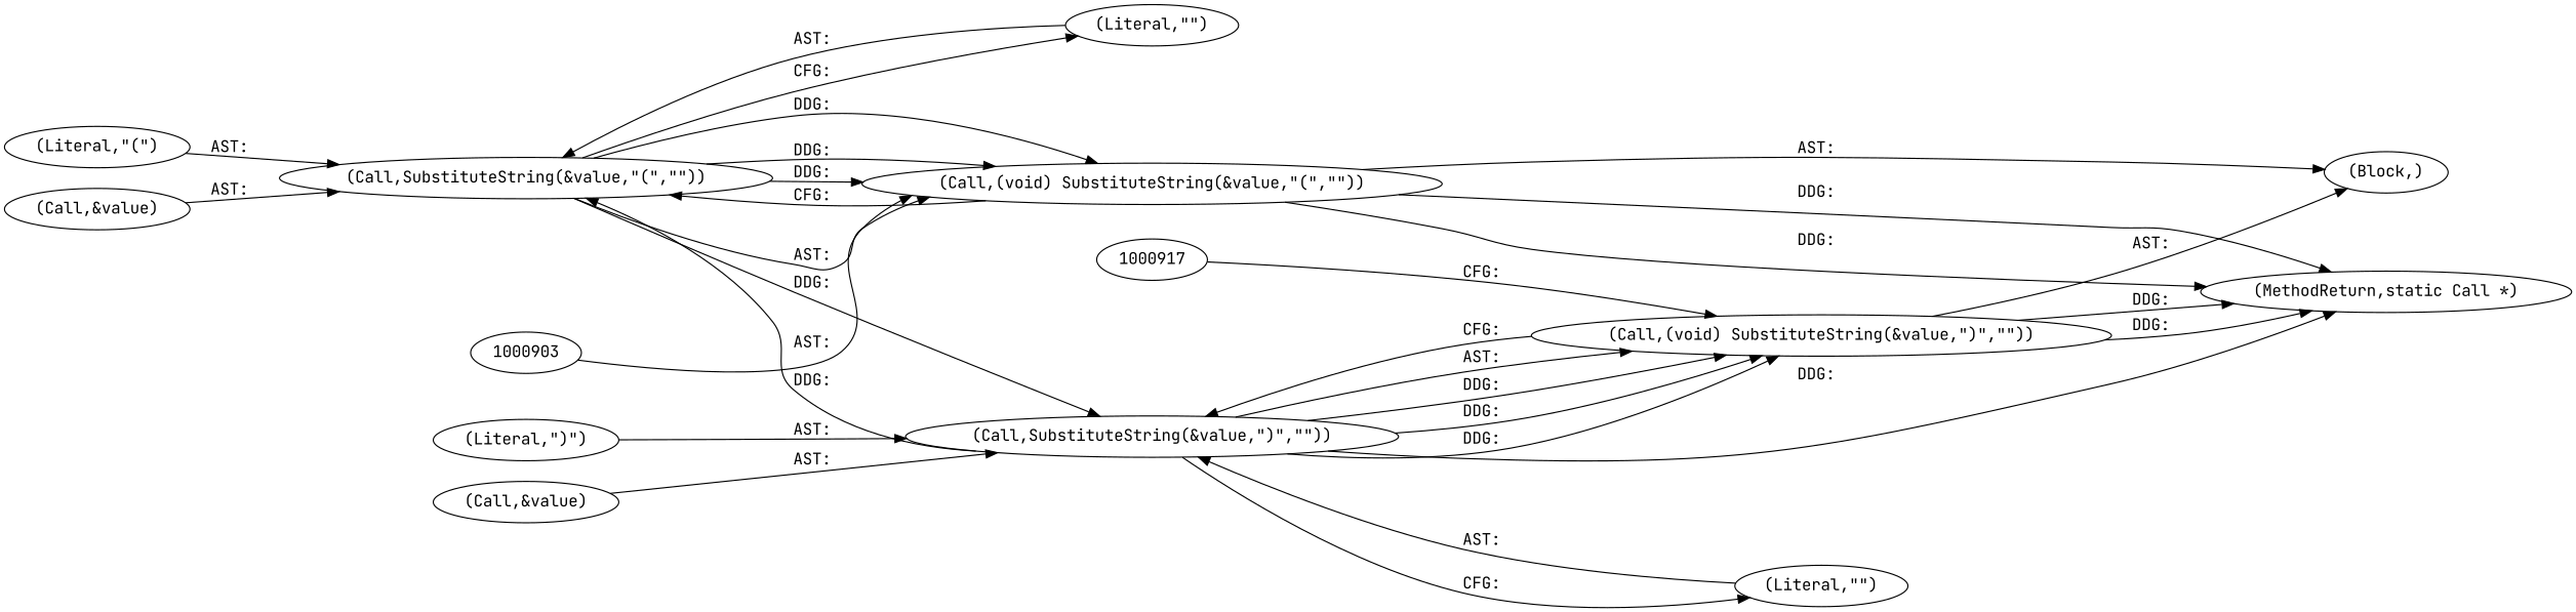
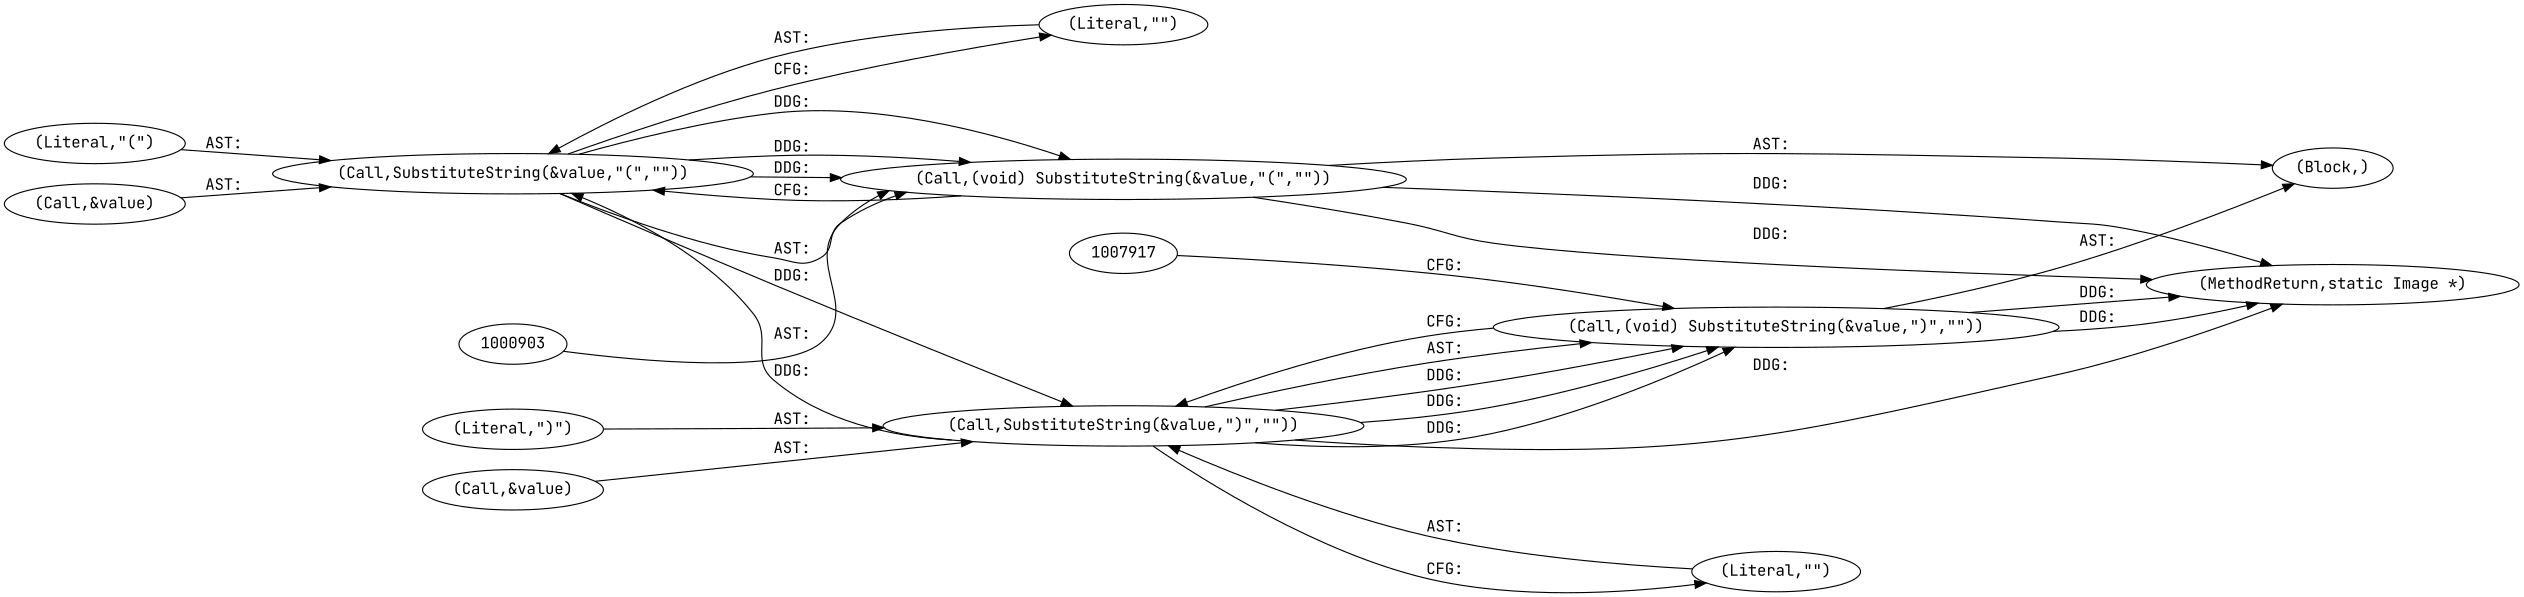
  digraph {
    fontname="JetBrains Mono"
    rankdir=LR
    node [fontname="JetBrains Mono"]
    edge [fontname="JetBrains Mono"]
    n1 [label="(Call,SubstituteString(&value,\"(\",\"\"))"]
    n2 [label="(Call,SubstituteString(&value,\")\",\"\"))"]
    n3 [label="(Call,(void) SubstituteString(&value,\"(\",\"\"))"]
    n4 [label="(Literal,\"\")"]
    n5 [label="(Call,(void) SubstituteString(&value,\")\",\"\"))"]
-   n6 [label="(MethodReturn,static Call *)"]
+   n6 [label="(MethodReturn,static Image *)"]
    n7 [label="(Literal,\"\")"]
    n8 [label="(Block,)"]
    n9 [label="(Literal,\"(\")"]
    n10 [label="(Call,&value)"]
    n11 [label="(Call,&value)"]
    n12 [label="(Literal,\")\")"]
    1000903
-   1000917
+   1000917 [label=1007917]
    n1 -> n2 [label="DDG: "]
    n1 -> n3 [label="AST: "]
    n1 -> n3 [label="DDG: "]
    n1 -> n3 [label="DDG: "]
    n1 -> n3 [label="DDG: "]
    n1 -> n4 [label="CFG: "]
    n2 -> n1 [label="DDG: "]
    n2 -> n5 [label="AST: "]
    n2 -> n5 [label="DDG: "]
    n2 -> n5 [label="DDG: "]
    n2 -> n5 [label="DDG: "]
    n2 -> n6 [label="DDG: "]
    n2 -> n7 [label="CFG: "]
    n3 -> n1 [label="CFG: "]
    n3 -> n6 [label="DDG: "]
    n3 -> n6 [label="DDG: "]
    n3 -> n8 [label="AST: "]
    n4 -> n1 [label="AST: "]
    n5 -> n2 [label="CFG: "]
    n5 -> n6 [label="DDG: "]
    n5 -> n6 [label="DDG: "]
    n5 -> n8 [label="AST: "]
    n7 -> n2 [label="AST: "]
    n9 -> n1 [label="AST: "]
    n10 -> n2 [label="AST: "]
    n11 -> n1 [label="AST: "]
    n12 -> n2 [label="AST: "]
    1000903 -> n3 [label="AST: "]
    1000917 -> n5 [label="CFG: "]
  }
